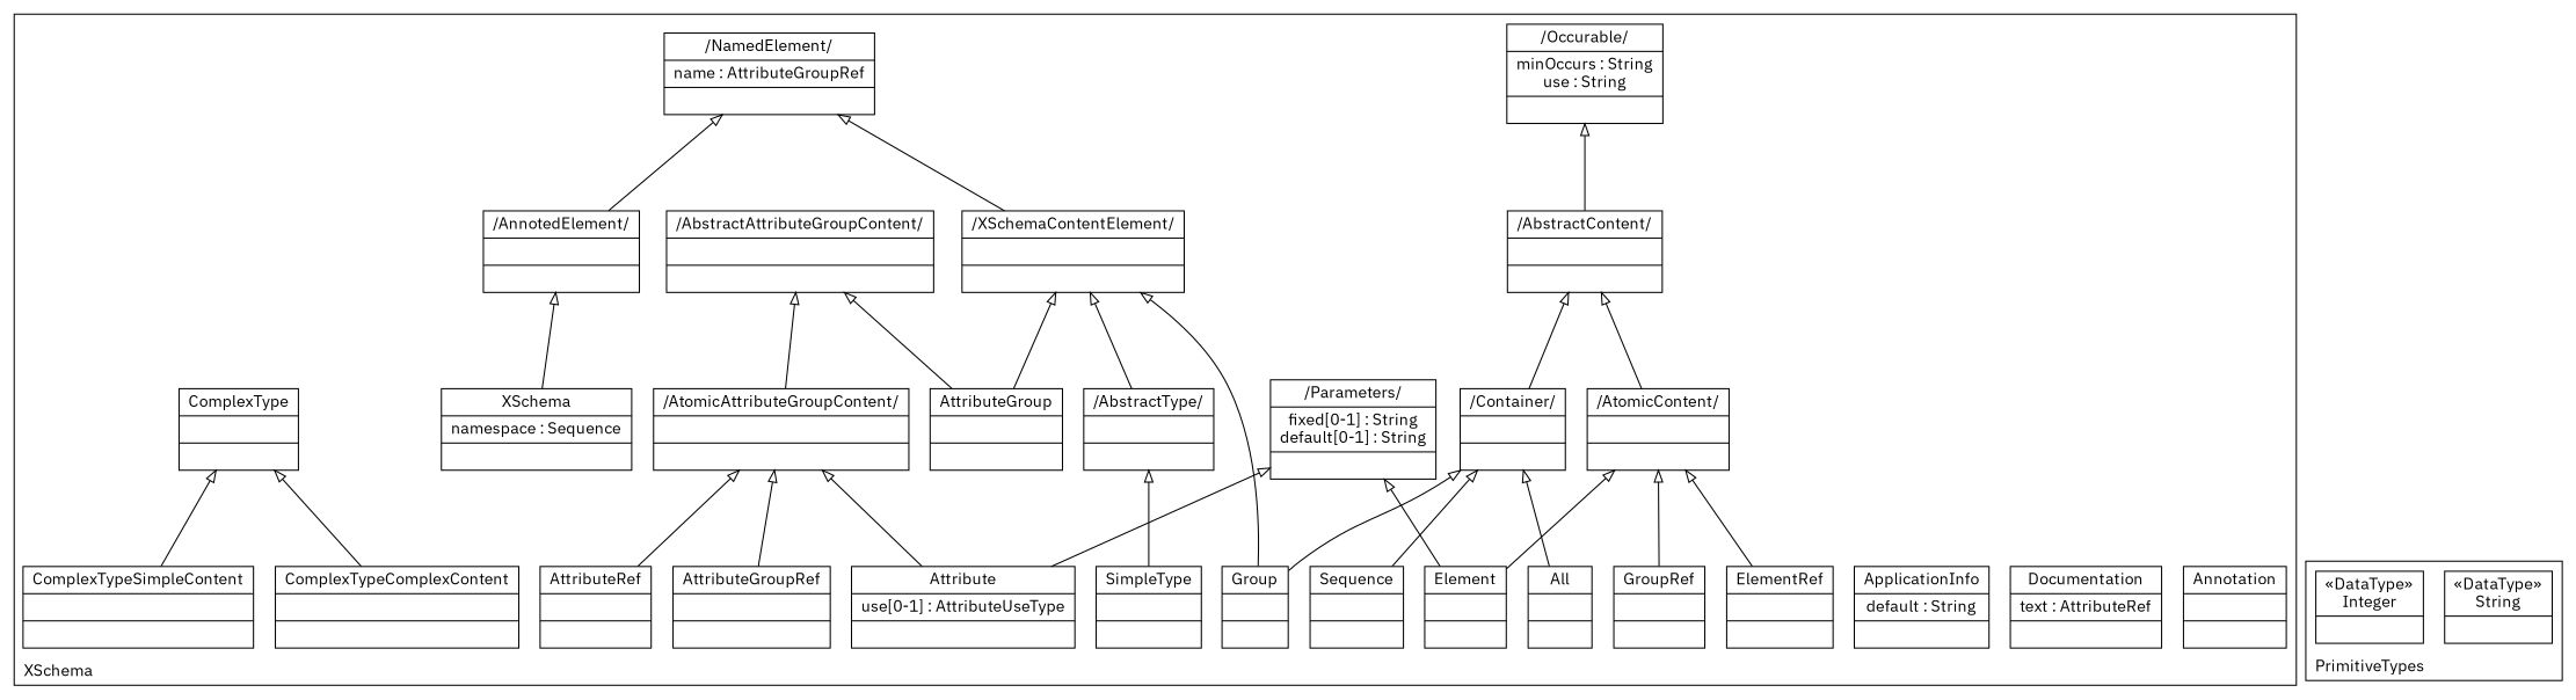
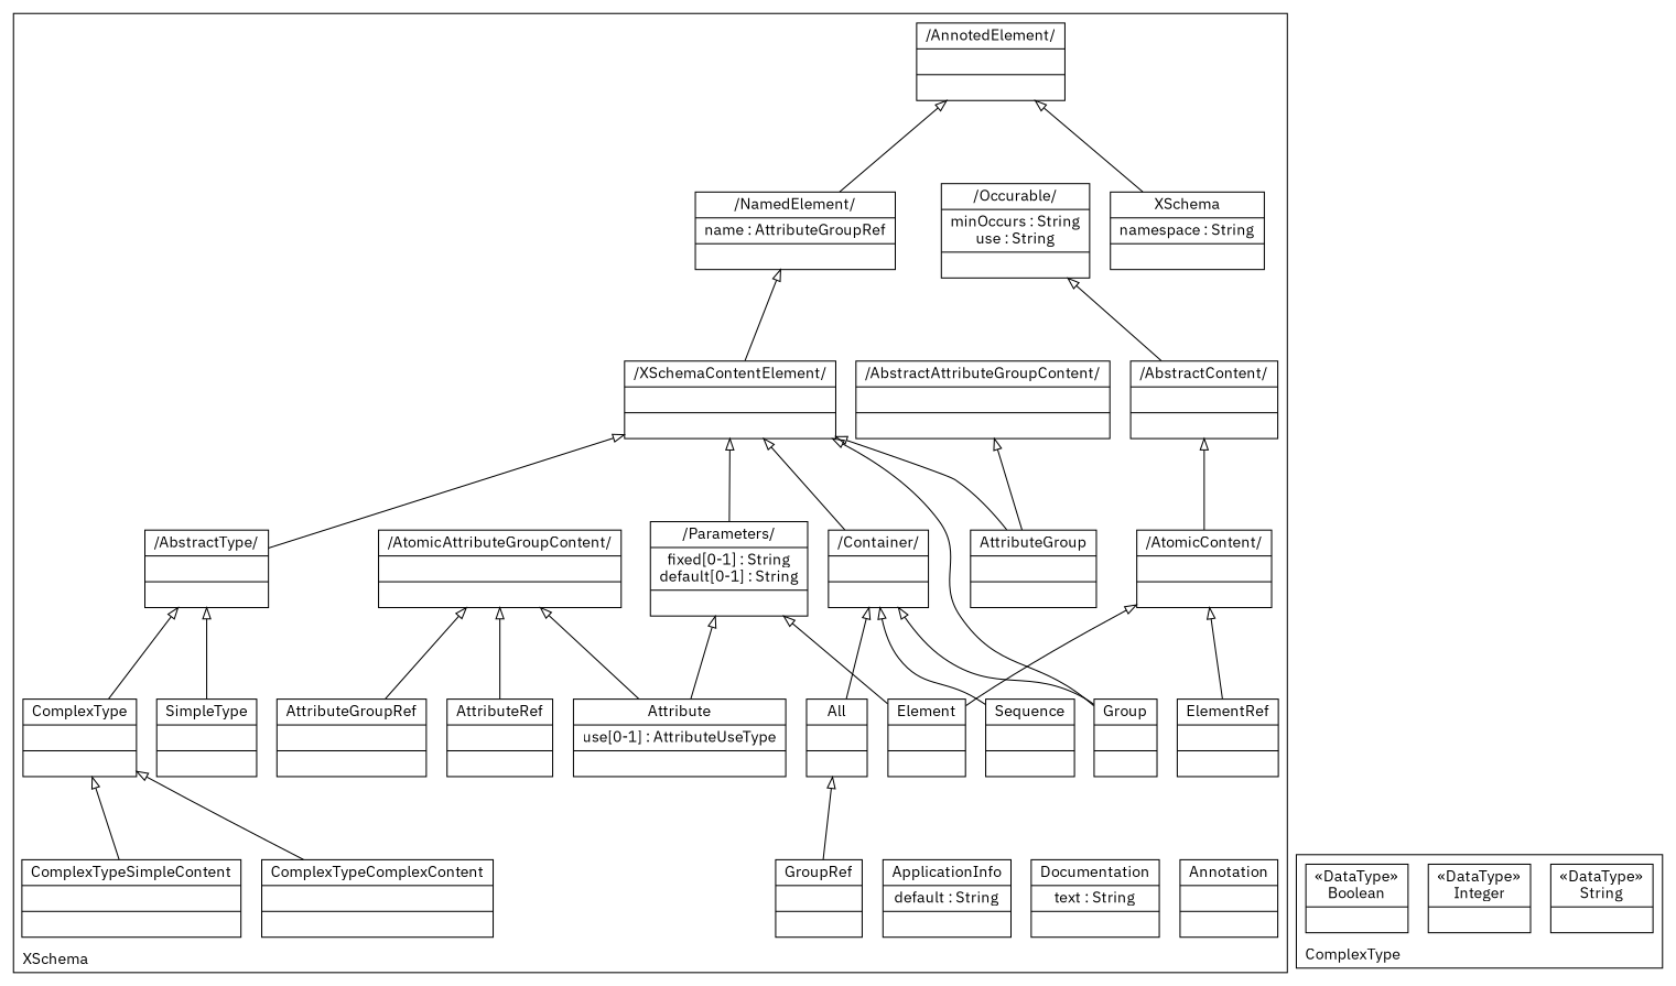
  digraph {
    compound=true
    fontname="IBM Plex Sans"
    labeljust=l
    labelloc=t
    nodeSep=0.75
    rankdir=BT
    node [fontname="IBM Plex Sans" shape=record]
    edge [arrowhead=onormal constraint=true fontname="IBM Plex Sans" group=XSchemaContentElement minlen=2]
    n1 [label="{/AnnotedElement/| | }"]
    n2 [label="{Annotation| | }"]
-   n3 [label="{Documentation|text : AttributeRef| }"]
+   n3 [label="{Documentation|text : String| }"]
    n4 [label="{ApplicationInfo|default : String| }"]
    n5 [label="{/NamedElement/|name : AttributeGroupRef| }"]
-   n6 [label="{XSchema|namespace : Sequence| }"]
+   n6 [label="{XSchema|namespace : String| }"]
    n7 [label="{/XSchemaContentElement/| | }"]
    n8 [label="{/Parameters/|fixed[0-1] : String\ndefault[0-1] : String| }"]
    n9 [label="{Element| | }"]
    n10 [label="{/AtomicContent/| | }"]
    n11 [label="{/AbstractContent/| | }"]
    n12 [label="{/Occurable/|minOccurs : String\nuse : String| }"]
    n13 [label="{/Container/| | }"]
    n14 [label="{ElementRef| | }"]
    n15 [label="{GroupRef| | }"]
    n16 [label="{All| | }"]
    n17 [label="{Group| | }"]
    n18 [label="{Sequence| | }"]
    n19 [label="{/AbstractAttributeGroupContent/| | }"]
    n20 [label="{AttributeGroup| | }"]
    n21 [label="{AttributeGroupRef| | }"]
    n22 [label="{/AtomicAttributeGroupContent/| | }"]
    n23 [label="{Attribute|use[0-1] : AttributeUseType| }"]
    n24 [label="{AttributeRef| | }"]
    n25 [label="{/AbstractType/| | }"]
    n26 [label="{SimpleType| | }"]
    n27 [label="{ComplexType| | }"]
    n28 [label="{ComplexTypeSimpleContent| | }"]
    n29 [label="{ComplexTypeComplexContent| | }"]
    n30 [label="{&#171;DataType&#187;\nString|}"]
    n31 [label="{&#171;DataType&#187;\nInteger|}"]
+   n32 [label="{&#171;DataType&#187;\nBoolean|}"]
    subgraph cluster_1 {
      color=black
      label=XSchema
      n1
      n2
      n3
      n4
      n5
      n6
      n7
      n8
      n9
      n10
      n11
      n12
      n13
      n14
      n15
      n16
      n17
      n18
      n19
      n20
      n21
      n22
      n23
      n24
      n25
      n26
      n27
      n28
      n29
    }
    subgraph cluster_2 {
      color=black
-     label=PrimitiveTypes
+     label=ComplexType
      n30
      n31
+     n32
    }
-   n1 -> n5 [group=AnnotedElement]
+   n5 -> n1 [group=AnnotedElement]
    n6 -> n1 [group=AnnotedElement]
    n7 -> n5 [group=NamedElement]
+   n8 -> n7
    n9 -> n8 [group=Parameters]
    n9 -> n10 [group=AtomicContent]
    n10 -> n11 [group=AbstractContent]
    n11 -> n12 [group=Occurable]
-   n13 -> n11 [group=AbstractContent]
+   n13 -> n7 [group=AbstractContent]
    n14 -> n10 [group=AtomicContent]
-   n15 -> n10 [group=AtomicContent]
+   n15 -> n16 [group=AtomicContent]
    n16 -> n13 [group=Container]
    n17 -> n7
    n17 -> n13 [group=Container]
    n18 -> n13 [group=Container]
    n20 -> n7
    n20 -> n19 [group=AbstractAttributeGroupContent]
    n21 -> n22 [group=AtomicAttributeGroupContent]
-   n22 -> n19 [group=AbstractAttributeGroupContent]
    n23 -> n8 [group=Parameters]
    n23 -> n22 [group=AtomicAttributeGroupContent]
    n24 -> n22 [group=AtomicAttributeGroupContent]
    n25 -> n7
    n26 -> n25 [group=AbstractType]
+   n27 -> n25 [group=AbstractType]
    n28 -> n27 [group=ComplexType]
    n29 -> n27 [group=ComplexType]
  }
